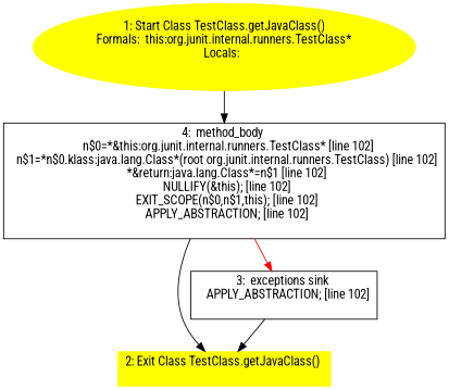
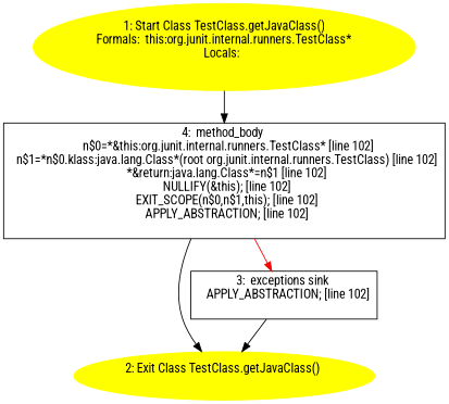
  digraph {
    fontname="Roboto Condensed"
    node [fontname="Roboto Condensed"]
    edge [fontname="Roboto Condensed"]
    n1 [color=yellow label="1: Start Class TestClass.getJavaClass()\nFormals:  this:org.junit.internal.runners.TestClass*\nLocals:  \n  " style=filled]
    n2 [label="4:  method_body \n   n$0=*&this:org.junit.internal.runners.TestClass* [line 102]\n  n$1=*n$0.klass:java.lang.Class*(root org.junit.internal.runners.TestClass) [line 102]\n  *&return:java.lang.Class*=n$1 [line 102]\n  NULLIFY(&this); [line 102]\n  EXIT_SCOPE(n$0,n$1,this); [line 102]\n  APPLY_ABSTRACTION; [line 102]\n " shape=box]
-   n3 [color=yellow label="2: Exit Class TestClass.getJavaClass() \n  " style=filled shape=box]
+   n3 [color=yellow label="2: Exit Class TestClass.getJavaClass() \n  " style=filled]
    n4 [label="3:  exceptions sink \n   APPLY_ABSTRACTION; [line 102]\n " shape=box]
    n1 -> n2
    n2 -> n3
    n2 -> n4 [color=red]
    n4 -> n3
  }
